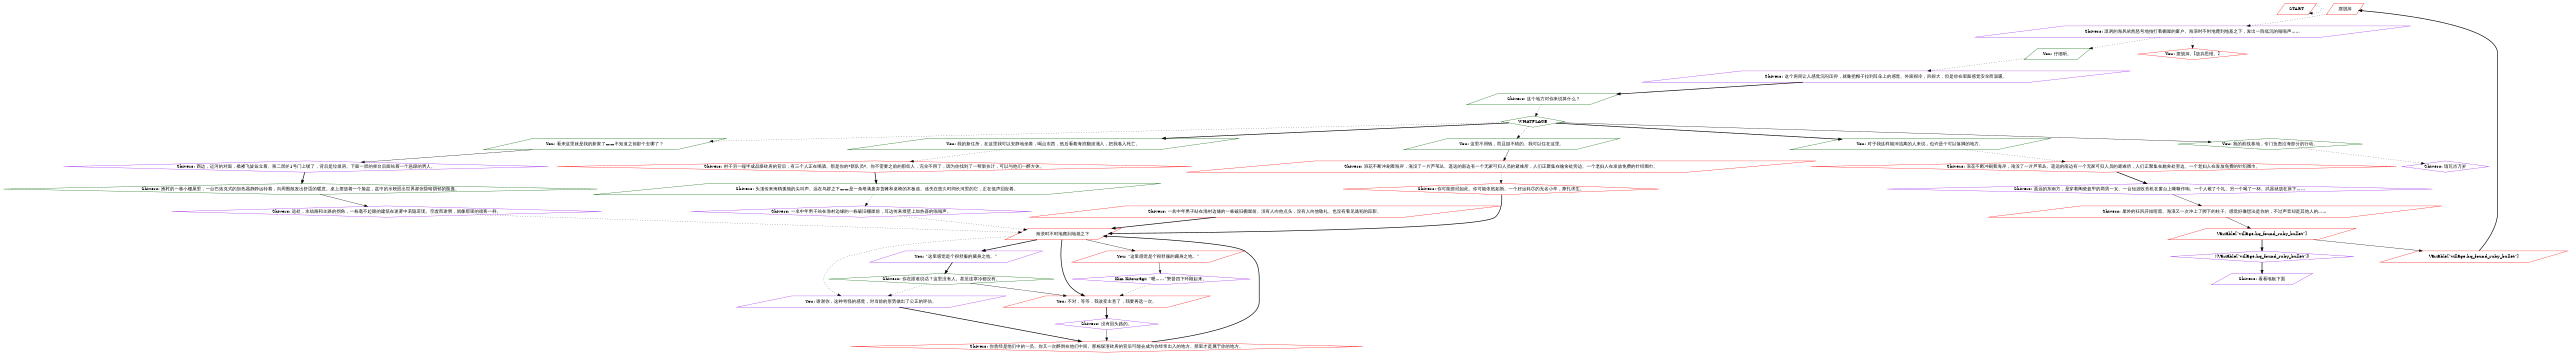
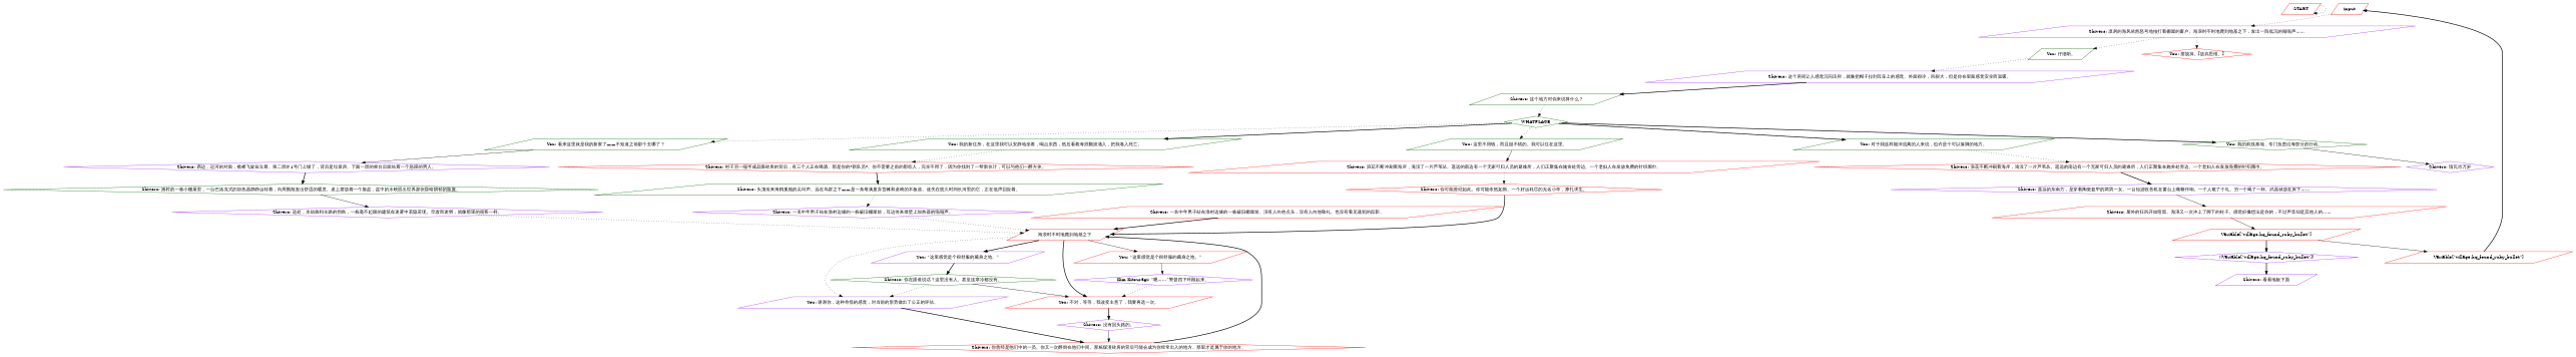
  digraph {
    node [color=red shape=parallelogram]
    edge [style=dotted]
    n1 [label=START]
-   n2 [label="摆脱掉"]
+   n2 [label=input]
    n3 [color=purple label="Shivers: 凛冽的海风依然怒号地拍打着棚屋的窗户。海浪时不时地爬到地基之下，发出一阵低沉的嗡嗡声……"]
    n4 [label="You: 摆脱掉。[放弃思维。]" shape=diamond]
    n5 [color=darkgreen label="You: 仔细听。"]
    n6 [color=purple label="Shivers: 瑞瓦肖万岁" shape=diamond]
    n7 [color=darkgreen label="Shivers: 头顶传来海鸥孤独的尖叫声。远在鸟群之下——是一条堆满废弃货摊和桌椅的木板道。迷失在悠久时间长河里的它，正在低声回应着。"]
    n8 [color=purple label="Shivers: 一名中年男子站在渔村边缘的一栋破旧棚屋前，耳边传来墙壁上加热器的嗡嗡声。" shape=diamond]
    n9 [label="海浪时不时地爬到地基之下"]
    n10 [label="Shivers: 你曾经是他们中的一员。你又一次醉倒在他们中间。那栋煤渣砖房的背后可能会成为你经常出入的地方。那里才是属于你的地方。" shape=diamond]
    n11 [color=purple label="You: 谢谢你，这种奇怪的感觉，对当前的形势做出了公正的评估。"]
    n12 [label="You: 不对，等等，我改变主意了，我要再选一次。"]
    n13 [label="You: “这里感觉是个很舒服的藏身之地。”"]
    n14 [color=purple label="You: “这里感觉是个很舒服的藏身之地。”"]
    n15 [label="Shivers: 屋外的狂风开始喧嚣。海浪又一次冲上了脚下的柱子。感觉好像想法是你的，不过声音却是其他人的……"]
    n16 [label="Variable[\"village.hq_found_ruby_bullet\"]"]
    n17 [label="Variable[\"village.hq_found_ruby_bullet\"]"]
    n18 [color=purple label="!(Variable[\"village.hq_found_ruby_bullet\"])" shape=diamond]
    n19 [label="Shivers: 一名中年男子站在渔村边缘的一栋破旧棚屋前。没有人向他点头，没有人向他敬礼。也没有看见逃犯的踪影。"]
    n20 [label="Shivers: 村子另一端半成品煤砖房的背后，有三个人正在喝酒。那是你的*新队员*。你不需要之前的那些人，完全不用了，因为你找到了一帮新伙计，可以与他们一醉方休。" shape=diamond]
    n21 [label="Shivers: 你可能曾经如此。你可能依然如斯。一个好运耗尽的无名小卒，挣扎求生。" shape=diamond]
    n22 [color=purple label="Shivers: 这个房间让人感觉沉闷压抑，就像把帽子拉到耳朵上的感觉。外面很冷，风很大，但是你在里面感觉安全而温暖。"]
    n23 [color=purple label="Shivers: 看看地板下面"]
    n24 [color=darkgreen label="You: 我的前线基地，专门负责沿海部分的行动。" shape=diamond]
    n25 [color=purple label="Kim Kitsuragi: “嗯……”警督四下环顾起来。" shape=diamond]
    n26 [color=purple label="Shivers: 没有回头路的。" shape=diamond]
    n27 [color=darkgreen label="Shivers: 你在跟谁说话？这里没有人。甚至连寒冷都没有。" shape=diamond]
    n28 [label="Shivers: 浪花不断冲刷着海岸，淹没了一片芦苇丛。遥远的南边有一个无家可归人员的避难所，人们正聚集在施舍处旁边。一个老妇人在发放免费的针织围巾。" shape=diamond]
    n29 [color=purple label="Shivers: 遥远的东南方，是穿着陶瓷盔甲的两男一女。一台短波收音机在窗台上嘶嘶作响。一个人敬了个礼。另一个喝了一杯。武器就放在床下……" shape=diamond]
    n30 [label="Shivers: 浪花不断冲刷着海岸，淹没了一片芦苇丛。遥远的南边有一个无家可归人员的避难所，人们正聚集在施舍处旁边。一个老妇人在发放免费的针织围巾。"]
    n31 [color=darkgreen label="You: 对于我这样颠沛流离的人来说，也许是个可以落脚的地方。"]
    n32 [color=purple label="Shivers: 远处，永劫路和主路的拐角，一栋毫不起眼的建筑在迷雾中若隐若现。空虚而迷惘，就像那里的租客一样。" shape=diamond]
    n33 [color=darkgreen label="Shivers: 这个地方对你来说算什么？"]
    n34 [color=darkgreen label=WHATPLACE shape=diamond]
    n35 [color=darkgreen label="You: 这里不用钱，而且挺不错的。我可以住在这里。"]
    n36 [color=darkgreen label="You: 看来这里就是我的新家了——不知道之前那个去哪了？"]
    n37 [color=purple label="Shivers: 西边，运河的对面，褴褛飞旋耸立着。第二层的1号门上锁了，背后是垃圾房。下面一层的柜台后面站着一个急躁的男人。" shape=diamond]
    n38 [color=darkgreen label="Shivers: 渔村的一栋小棚屋里，一台巴洛克式的加热器静静运转着，向周围散发出舒适的暖意。桌上摆放着一个脸盆，盆中的水映照出世界那张昏暗阴郁的脸庞。" shape=diamond]
    n39 [color=darkgreen label="You: 我的新住所，在这里我可以安静地坐着，喝点东西，然后看着海浪翻滚涌入，把我卷入死亡。"]
    n1 -> n1
    n2 -> n3
    n3 -> n4
    n3 -> n5
    n5 -> n22
    n7 -> n8
    n8 -> n9
    n9 -> n11
    n9 -> n12 [style=bold]
    n9 -> n13 [style=solid]
    n9 -> n14 [style=bold]
    n10 -> n9 [style=bold]
    n11 -> n10 [style=bold]
    n12 -> n26 [style=bold]
    n13 -> n25 [style=solid]
    n14 -> n27 [style=bold]
    n15 -> n16 [style=solid]
    n16 -> n17 [style=solid]
    n16 -> n18 [style=bold]
    n17 -> n2 [style=bold]
    n18 -> n23 [style=bold]
    n19 -> n9 [style=bold]
    n20 -> n7 [style=bold]
    n21 -> n9 [style=bold]
    n22 -> n33 [style=bold]
-   n24 -> n6
+   n24 -> n6 [style=solid]
    n25 -> n12
    n26 -> n10 [style=solid]
    n27 -> n11
    n27 -> n12 [style=solid]
    n28 -> n29 [style=bold]
    n29 -> n15 [style=solid]
    n30 -> n21
    n31 -> n28
    n32 -> n9
    n33 -> n34
-   n34 -> n24 [style=solid]
+   n34 -> n24 [style=bold]
    n34 -> n31 [style=bold]
    n34 -> n35
    n34 -> n36
    n34 -> n39 [style=bold]
    n35 -> n30 [style=solid]
    n36 -> n37 [style=solid]
    n37 -> n38 [style=bold]
    n38 -> n32 [style=solid]
    n39 -> n20
  }
